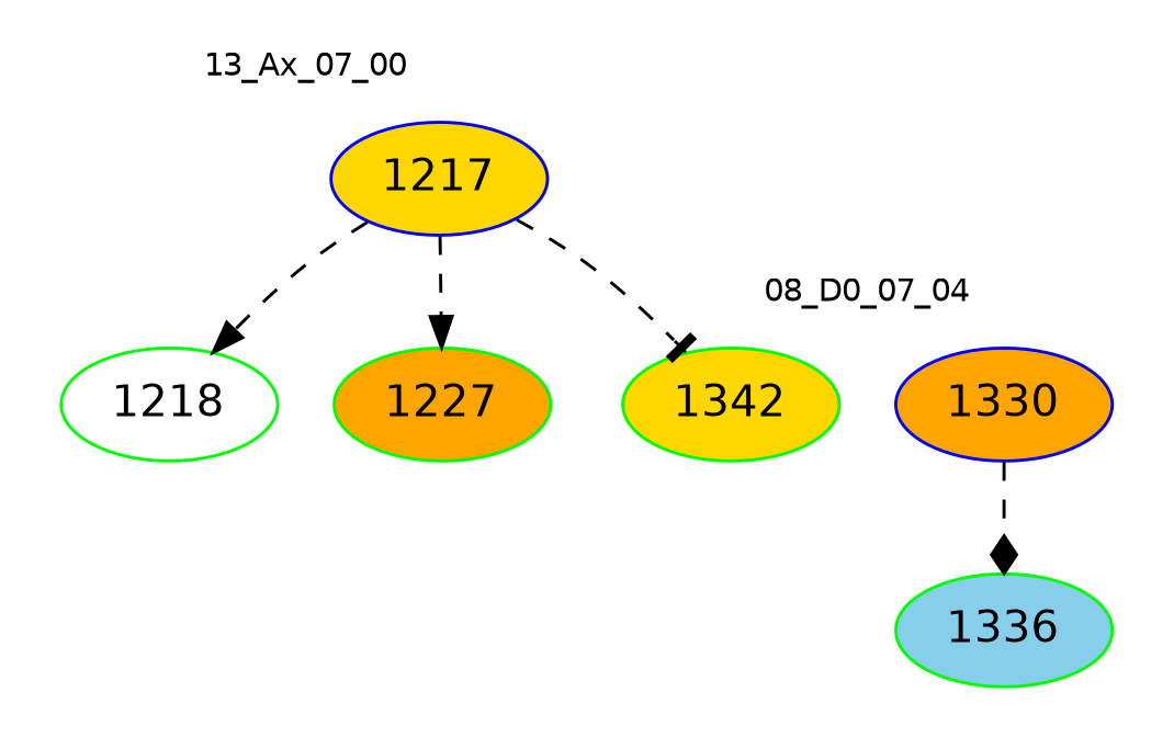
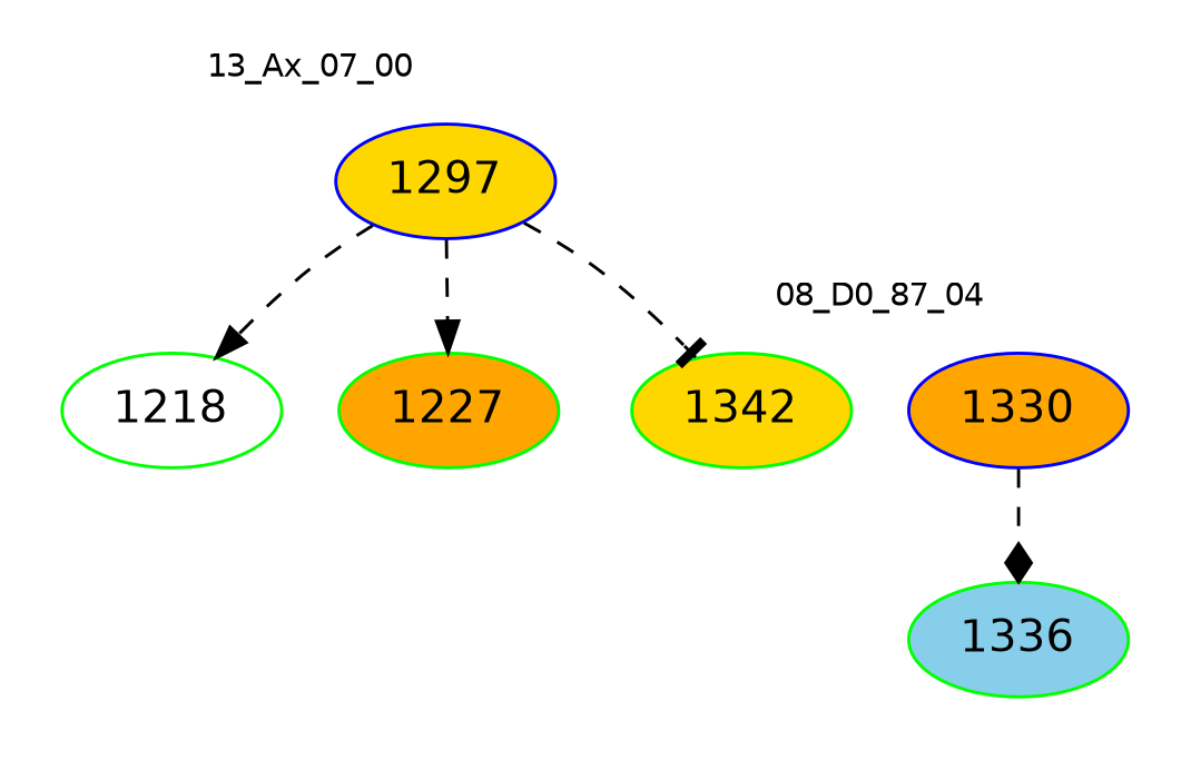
  digraph {
    fontname="DejaVu Sans"
    node [color=green fillcolor=gold fontname="DejaVu Sans" style=filled]
    edge [arrowhead=normal color=black fontname="DejaVu Sans" style=dashed]
-   n1 [color=blue label=1217]
+   n1 [color=blue label=1297]
    n2 [fillcolor=white label=1218]
    n3 [fillcolor=orange label=1227]
    n4 [color=blue fillcolor=orange label=1330]
    n5 [fillcolor=skyblue label=1336]
    n6 [label=1342]
    subgraph cluster_1 {
      color=white
      fontsize=10
      label="13_Ax_07_00"
      n1
      n2
      n3
    }
    subgraph cluster_2 {
      color=white
      fontsize=10
-     label="08_D0_07_04"
+     label="08_D0_87_04"
      n4
      n5
      n6
    }
    n1 -> n2
    n1 -> n3
    n1 -> n6 [arrowhead=tee]
    n4 -> n5 [arrowhead=diamond]
  }
